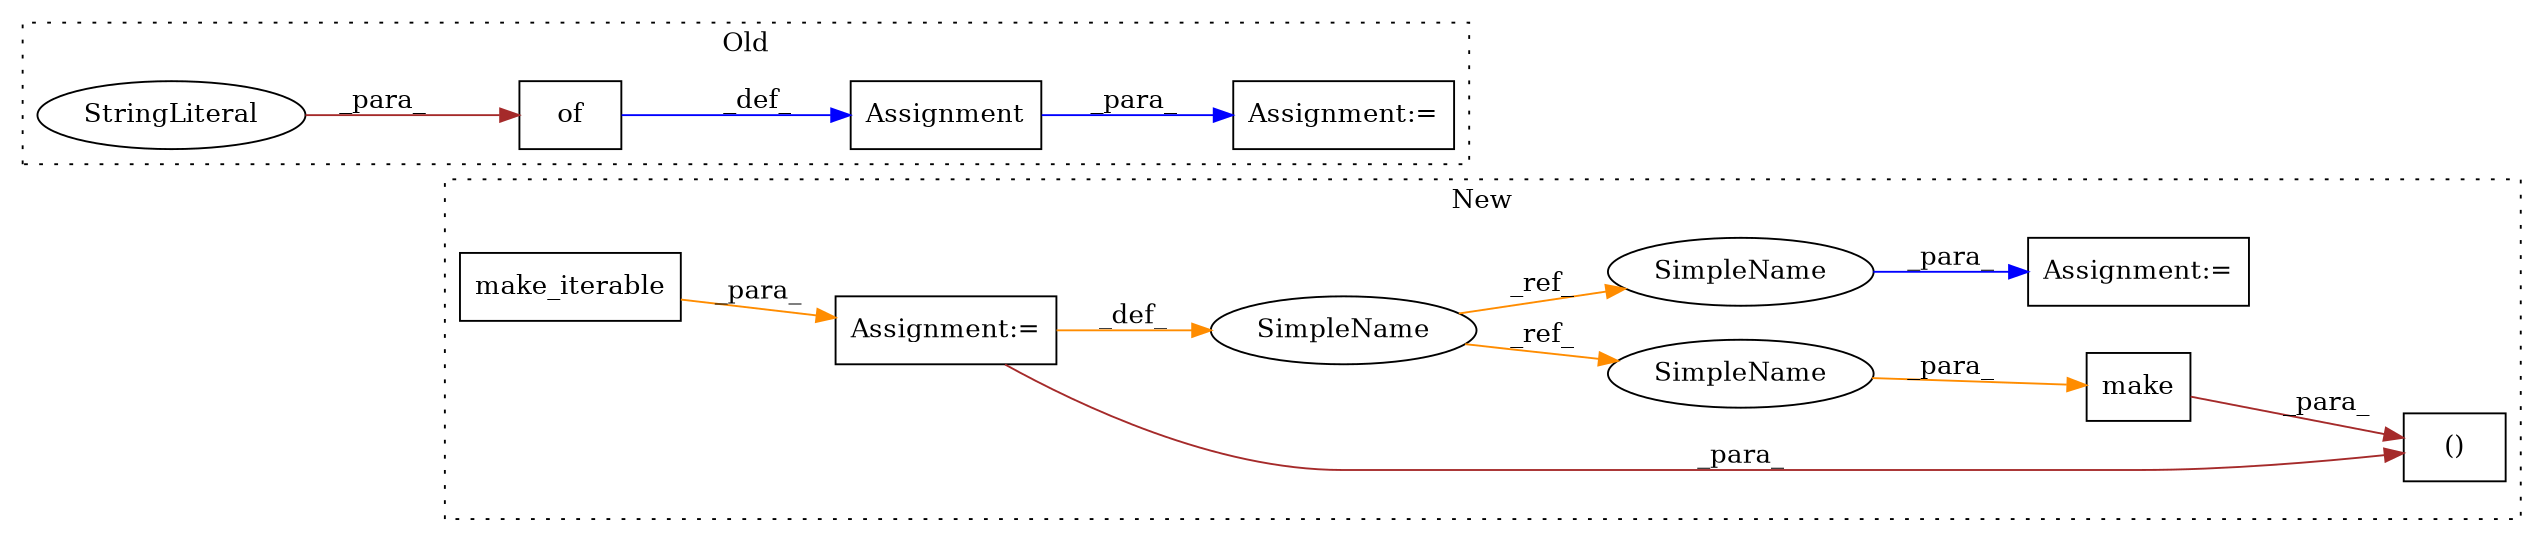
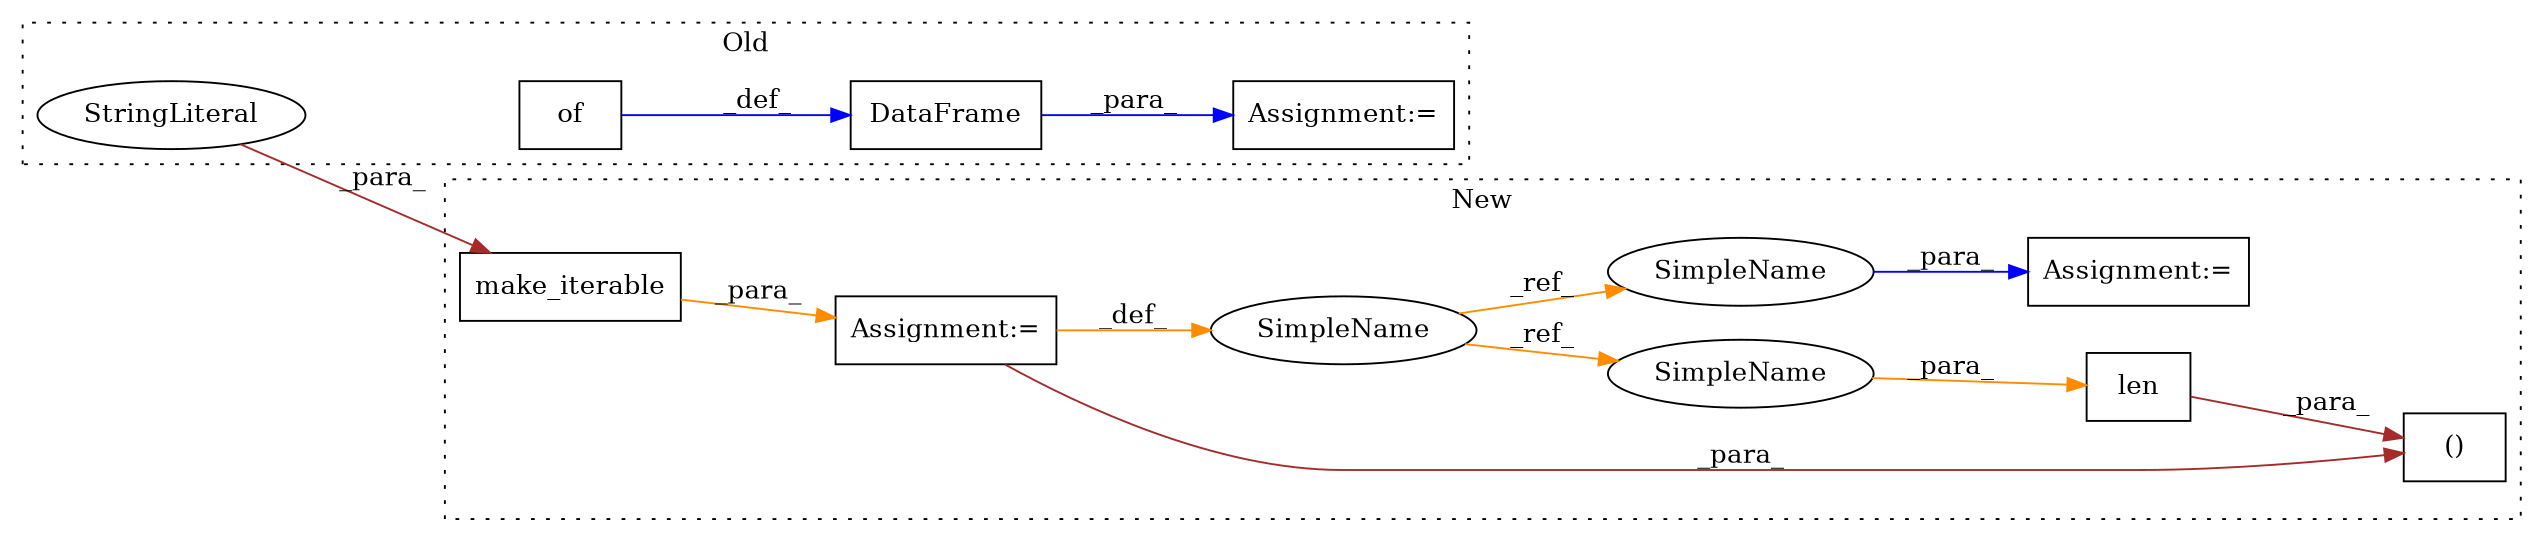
  digraph {
    rankdir=LR
    node [a=32 l=1 shape=box]
    edge [color=darkorange]
-   n1 [l="10,1" label=Assignment s="1672,1725"]
+   n1 [l="10,1" label=DataFrame s="1672,1725"]
    n2 [a=7 label="Assignment:=" s=1664]
    n3 [l="3,1" label=of s="1686,1724"]
    n4 [a=45 l=11 label=StringLiteral s=1703 shape=ellipse]
-   n5 [l="4,1" label=make s="1509,1522"]
+   n5 [l="4,1" label=len s="1509,1522"]
    n6 [a=7 label="Assignment:=" s=1427]
    n7 [a=7 label="Assignment:=" s=1729]
    n8 [a=106 l=37 label="()" s=1486]
    n9 [l="14,1" label=make_iterable s="1428,1451"]
    n10 [a=42 l=9 label=SimpleName s=1418 shape=ellipse]
    n11 [a=42 l=9 label=SimpleName s=1513 shape=ellipse]
    n12 [a=42 l=9 label=SimpleName s=1730 shape=ellipse]
    subgraph cluster_1 {
      label=Old
      style=dotted
      n1
      n2
      n3
      n4
    }
    subgraph cluster_2 {
      label=New
      style=dotted
      n5
      n6
      n7
      n8
      n9
      n10
      n11
      n12
    }
    n1 -> n2 [color=blue label=_para_]
    n3 -> n1 [color=blue label=_def_]
-   n4 -> n3 [color=brown label=_para_]
+   n4 -> n9 [color=brown label=_para_]
    n5 -> n8 [color=brown label=_para_]
    n6 -> n8 [color=brown label=_para_]
    n6 -> n10 [label=_def_]
    n9 -> n6 [label=_para_]
    n10 -> n11 [label=_ref_]
    n10 -> n12 [label=_ref_]
    n11 -> n5 [label=_para_]
    n12 -> n7 [color=blue label=_para_]
  }
